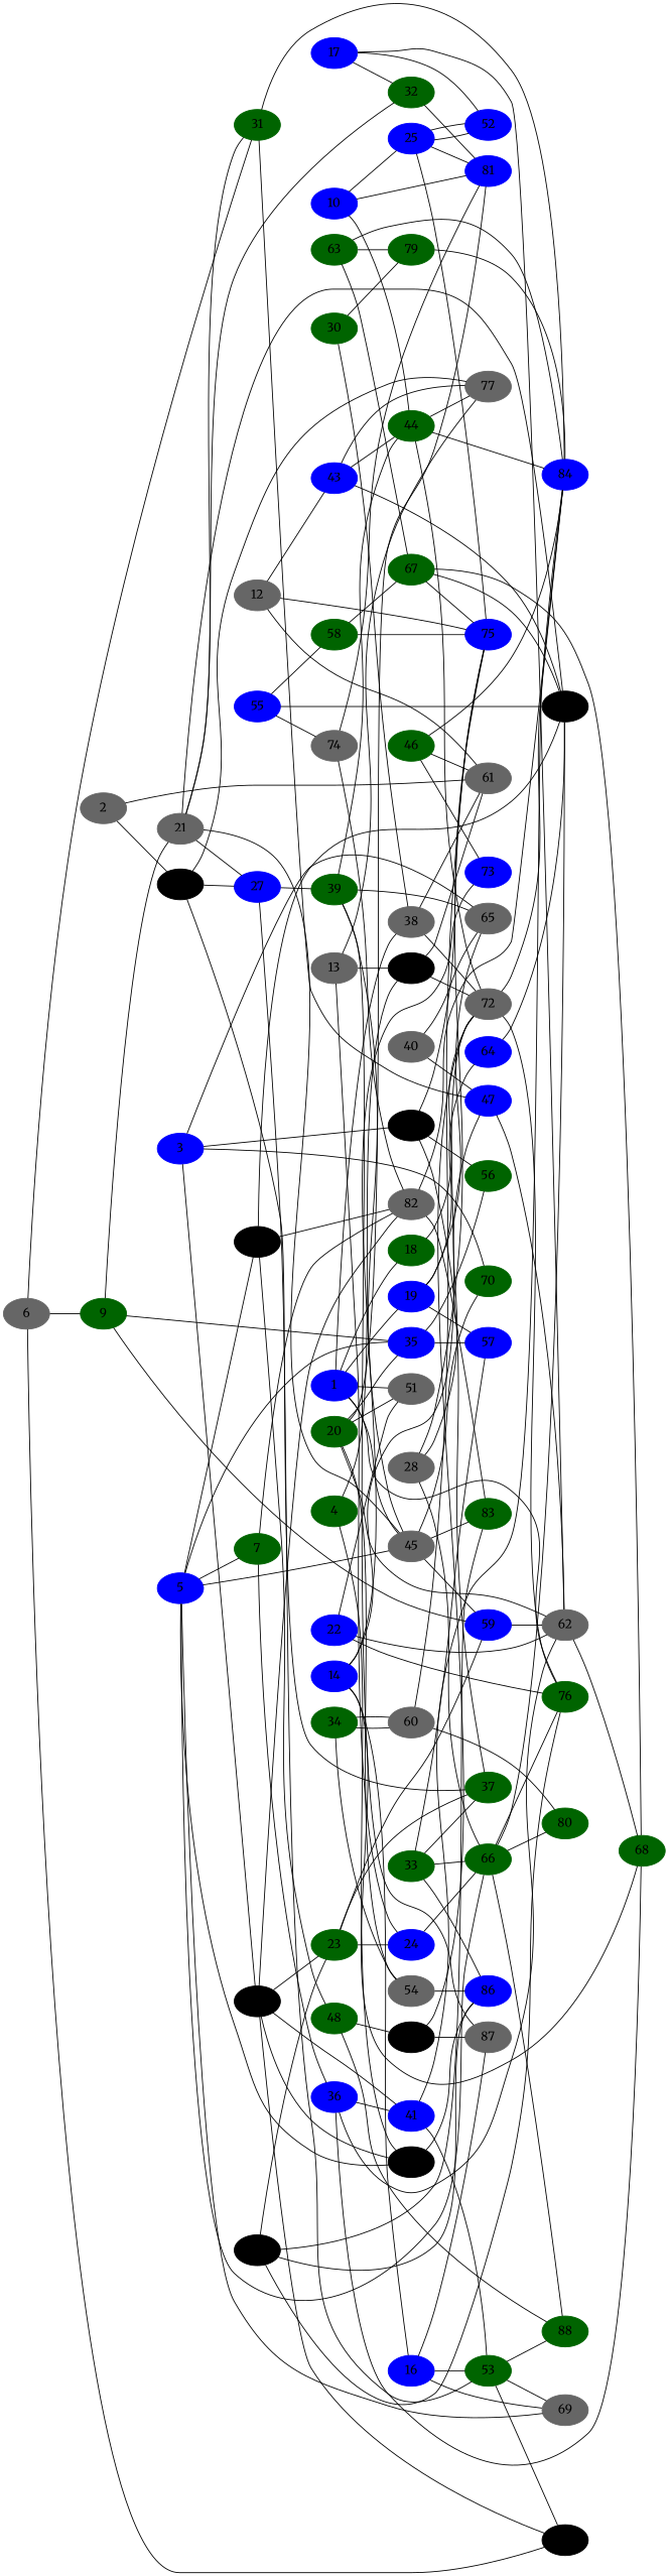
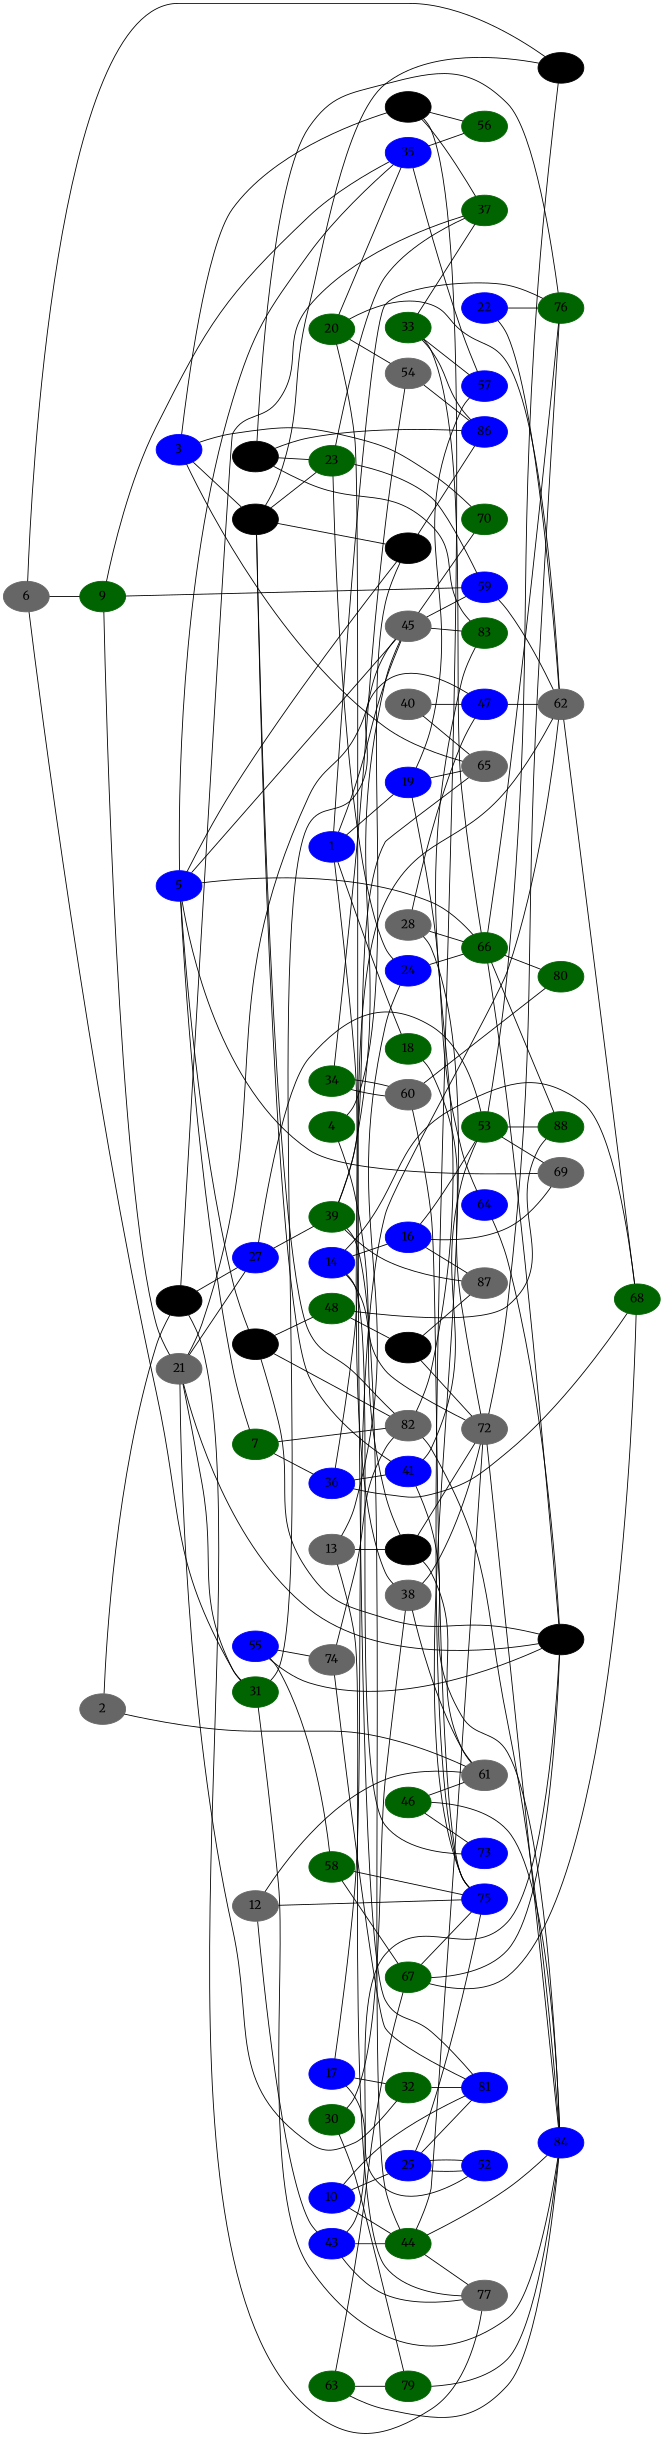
  graph {
    fontname=Merriweather
    rankdir=LR
    node [color=darkgreen fontname=Merriweather style=filled]
    edge [fontname=Merriweather]
    1 [color=blue]
    18
    19 [color=blue]
    38 [color=gray40]
    45 [color=gray40]
-   51 [color=gray40]
    76
    72 [color=gray40]
    65 [color=gray40]
    57 [color=blue]
    64 [color=blue]
    61 [color=gray40]
    70
    59 [color=blue]
    83
    2 [color=gray40]
    26 [color=black]
    77 [color=gray40]
    27 [color=blue]
    37
    3 [color=blue]
    8 [color=black]
    29 [color=black]
    85 [color=black]
    71 [color=black]
    82 [color=gray40]
    23
    41 [color=blue]
    75 [color=blue]
    56
    49 [color=black]
    4
    86 [color=blue]
    5 [color=blue]
    7
    15 [color=black]
    35 [color=blue]
    66
    69 [color=gray40]
    36 [color=blue]
    48
    78 [color=black]
    88
    80
    6 [color=gray40]
    9
    31
    21 [color=gray40]
    47 [color=blue]
    84 [color=blue]
    68
    62 [color=gray40]
    24 [color=blue]
    53
    32
    10 [color=blue]
    25 [color=blue]
    44
    81 [color=blue]
    52 [color=blue]
    11 [color=black]
    12 [color=gray40]
    43 [color=blue]
    13 [color=gray40]
    14 [color=blue]
    16 [color=blue]
    73 [color=blue]
    87 [color=gray40]
    50 [color=black]
    17 [color=blue]
    20
    54 [color=gray40]
    39
    22 [color=blue]
    28 [color=gray40]
    30
    79
    33
    34
    60 [color=gray40]
    40 [color=gray40]
    46
    55 [color=blue]
    58
    74 [color=gray40]
    67
    63
    1 -- 18
    1 -- 19
    1 -- 38
    1 -- 45
-   1 -- 51
    1 -- 76
    18 -- 72
    19 -- 65
    19 -- 57
    19 -- 64
    38 -- 72
    38 -- 61
    45 -- 70
    45 -- 59
    45 -- 83
    72 -- 76
    72 -- 84
    64 -- 78
    59 -- 62
    2 -- 61
    2 -- 26
    26 -- 77
    26 -- 27
    26 -- 37
    27 -- 53
    27 -- 39
    3 -- 65
    3 -- 70
    3 -- 8
    3 -- 29
    8 -- 85
    8 -- 71
    8 -- 82
    8 -- 23
    8 -- 41
    29 -- 37
    29 -- 75
    29 -- 56
    85 -- 86
    82 -- 83
    82 -- 84
    23 -- 59
    23 -- 37
    23 -- 24
    41 -- 84
    41 -- 53
    49 -- 72
    49 -- 61
    4 -- 85
    4 -- 49
    5 -- 45
    5 -- 85
    5 -- 7
    5 -- 15
    5 -- 35
    5 -- 66
    5 -- 69
    7 -- 82
    7 -- 36
    15 -- 82
    15 -- 48
    15 -- 78
    35 -- 57
    35 -- 56
    66 -- 76
    66 -- 78
    66 -- 88
    66 -- 80
    36 -- 41
    36 -- 68
    36 -- 62
    48 -- 88
    48 -- 50
    6 -- 71
    6 -- 9
    6 -- 31
    9 -- 59
    9 -- 35
    9 -- 21
    31 -- 47
    31 -- 84
    21 -- 45
    21 -- 27
    21 -- 78
    21 -- 31
    21 -- 32
    47 -- 62
    62 -- 68
    24 -- 66
    53 -- 71
    53 -- 69
    53 -- 88
    32 -- 81
    10 -- 25
    10 -- 44
    10 -- 81
    25 -- 75
    25 -- 81
    25 -- 52
    25 -- 52
    44 -- 72
    44 -- 77
    44 -- 84
    11 -- 76
    11 -- 83
    11 -- 23
    11 -- 86
    12 -- 61
    12 -- 75
    12 -- 43
    43 -- 77
    43 -- 78
    43 -- 44
    13 -- 77
    13 -- 49
    13 -- 24
    14 -- 72
    14 -- 68
    14 -- 16
    14 -- 73
    16 -- 69
    16 -- 53
    16 -- 87
    50 -- 72
    50 -- 87
    17 -- 62
    17 -- 32
    17 -- 52
-   20 -- 51
    20 -- 35
    20 -- 62
    20 -- 81
    20 -- 54
    54 -- 86
    39 -- 45
    39 -- 65
    39 -- 44
    39 -- 87
-   22 -- 51
    22 -- 76
    22 -- 62
    28 -- 75
    28 -- 66
    28 -- 47
    30 -- 38
    30 -- 79
    79 -- 84
    33 -- 57
    33 -- 37
    33 -- 86
    33 -- 66
    34 -- 54
    34 -- 60
    34 -- 60
    60 -- 75
    60 -- 80
    40 -- 65
    40 -- 47
    46 -- 61
    46 -- 84
    46 -- 73
    55 -- 78
    55 -- 58
    55 -- 74
    58 -- 75
    58 -- 67
    74 -- 82
    74 -- 81
    67 -- 75
    67 -- 78
    67 -- 68
    63 -- 84
    63 -- 79
    63 -- 67
  }
